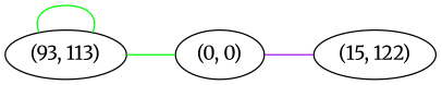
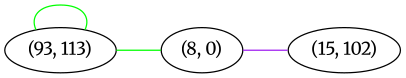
  graph {
    fontname=Merriweather
    rankdir=LR
    node [fontname=Merriweather]
    edge [color=green fontname=Merriweather weight=2]
    "(93, 113)"
-   "(0, 0)"
-   "(15, 122)"
+   "(0, 0)" [label="(8, 0)"]
+   "(15, 122)" [label="(15, 102)"]
    "(93, 113)" -- "(93, 113)"
    "(93, 113)" -- "(0, 0)"
    "(0, 0)" -- "(15, 122)" [color=purple weight=4]
  }
